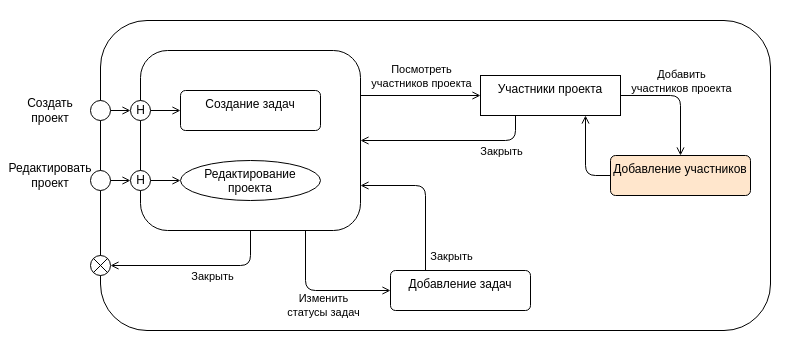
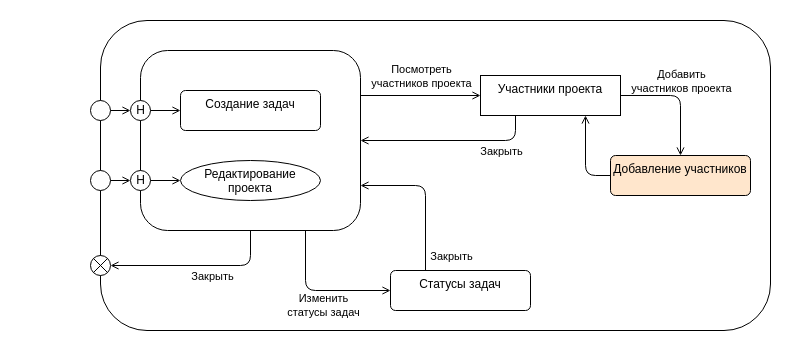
  <mxCell id="0" />
  <mxCell id="1" parent="0" />
  <mxCell id="2" value="" style="rounded=1;whiteSpace=wrap;html=1;" vertex="1" parent="1"><mxGeometry x="100" y="20" width="670" height="310" as="geometry" /></mxCell>
  <mxCell id="3" value="" style="rounded=1;whiteSpace=wrap;html=1;" vertex="1" parent="1"><mxGeometry x="140" y="50" width="220" height="180" as="geometry" /></mxCell>
  <mxCell id="4" value="Создание задач" style="html=1;align=center;verticalAlign=top;rounded=1;absoluteArcSize=1;arcSize=10;dashed=0;whiteSpace=wrap;" vertex="1" parent="1"><mxGeometry x="180" y="90" width="140" height="40" as="geometry" /></mxCell>
  <mxCell id="5" value="Редактирование проекта" style="ellipse;html=1;align=center;verticalAlign=top;absoluteArcSize=1;arcSize=10;dashed=0;whiteSpace=wrap;" vertex="1" parent="1"><mxGeometry x="180" y="160" width="140" height="40" as="geometry" /></mxCell>
  <mxCell id="6" value="H" style="ellipse;html=1;" vertex="1" parent="1"><mxGeometry x="130" y="100" width="20" height="20" as="geometry" /></mxCell>
  <mxCell id="7" value="H" style="ellipse;html=1;" vertex="1" parent="1"><mxGeometry x="130" y="170" width="20" height="20" as="geometry" /></mxCell>
  <mxCell id="8" value="" style="endArrow=open;html=1;rounded=0;exitX=1;exitY=0.5;exitDx=0;exitDy=0;entryX=0;entryY=0.5;entryDx=0;entryDy=0;endFill=0;" edge="1" parent="1" source="6" target="4"><mxGeometry width="50" height="50" relative="1" as="geometry"><mxPoint x="460" y="200" as="sourcePoint" /><mxPoint x="510" y="150" as="targetPoint" /></mxGeometry></mxCell>
  <mxCell id="9" value="" style="endArrow=open;html=1;rounded=0;exitX=1;exitY=0.5;exitDx=0;exitDy=0;entryX=0;entryY=0.5;entryDx=0;entryDy=0;endFill=0;" edge="1" parent="1" source="7" target="5"><mxGeometry width="50" height="50" relative="1" as="geometry"><mxPoint x="160" y="120" as="sourcePoint" /><mxPoint x="190" y="120" as="targetPoint" /></mxGeometry></mxCell>
  <mxCell id="10" value="" style="shape=sumEllipse;perimeter=ellipsePerimeter;html=1;backgroundOutline=1;" vertex="1" parent="1"><mxGeometry x="90" y="255" width="20" height="20" as="geometry" /></mxCell>
  <mxCell id="11" value="" style="ellipse;" vertex="1" parent="1"><mxGeometry x="90" y="100" width="20" height="20" as="geometry" /></mxCell>
  <mxCell id="12" value="" style="ellipse;" vertex="1" parent="1"><mxGeometry x="90" y="170" width="20" height="20" as="geometry" /></mxCell>
- <mxCell id="13" value="Создать проект" style="text;html=1;strokeColor=none;fillColor=none;align=center;verticalAlign=middle;whiteSpace=wrap;rounded=0;" vertex="1" parent="1"><mxGeometry x="20" y="95" width="60" height="30" as="geometry" /></mxCell>
- <mxCell id="14" value="Редактировать проект" style="text;html=1;strokeColor=none;fillColor=none;align=center;verticalAlign=middle;whiteSpace=wrap;rounded=0;" vertex="1" parent="1"><mxGeometry x="20" y="160" width="60" height="30" as="geometry" /></mxCell>
  <mxCell id="15" value="" style="endArrow=open;html=1;rounded=0;exitX=1;exitY=0.5;exitDx=0;exitDy=0;entryX=0;entryY=0.5;entryDx=0;entryDy=0;endFill=0;" edge="1" parent="1" source="12" target="7"><mxGeometry width="50" height="50" relative="1" as="geometry"><mxPoint x="160" y="190" as="sourcePoint" /><mxPoint x="190" y="190" as="targetPoint" /></mxGeometry></mxCell>
  <mxCell id="16" value="" style="endArrow=open;html=1;rounded=0;exitX=1;exitY=0.5;exitDx=0;exitDy=0;entryX=0;entryY=0.5;entryDx=0;entryDy=0;endFill=0;" edge="1" parent="1" source="11" target="6"><mxGeometry width="50" height="50" relative="1" as="geometry"><mxPoint x="120" y="190" as="sourcePoint" /><mxPoint x="140" y="190" as="targetPoint" /></mxGeometry></mxCell>
  <mxCell id="17" value="" style="endArrow=open;html=1;rounded=1;exitX=0.5;exitY=1;exitDx=0;exitDy=0;entryX=1;entryY=0.5;entryDx=0;entryDy=0;endFill=0;curved=0;" edge="1" parent="1" source="3" target="10"><mxGeometry width="50" height="50" relative="1" as="geometry"><mxPoint x="120" y="120" as="sourcePoint" /><mxPoint x="140" y="120" as="targetPoint" /><Array as="points"><mxPoint x="250" y="265" /></Array></mxGeometry></mxCell>
  <mxCell id="18" value="Закрыть" style="edgeLabel;html=1;align=center;verticalAlign=middle;resizable=0;points=[];" vertex="1" connectable="0" parent="17"><mxGeometry x="-0.412" y="1" relative="1" as="geometry"><mxPoint x="-23" y="9" as="offset" /></mxGeometry></mxCell>
- <mxCell id="19" value="Добавление задач" style="html=1;align=center;verticalAlign=top;rounded=1;absoluteArcSize=1;arcSize=10;dashed=0;whiteSpace=wrap;" vertex="1" parent="1"><mxGeometry x="390" y="270" width="140" height="40" as="geometry" /></mxCell>
+ <mxCell id="19" value="Статусы задач" style="html=1;align=center;verticalAlign=top;rounded=1;absoluteArcSize=1;arcSize=10;dashed=0;whiteSpace=wrap;" vertex="1" parent="1"><mxGeometry x="390" y="270" width="140" height="40" as="geometry" /></mxCell>
  <mxCell id="20" value="" style="endArrow=open;html=1;rounded=1;exitX=0.75;exitY=1;exitDx=0;exitDy=0;entryX=0;entryY=0.5;entryDx=0;entryDy=0;endFill=0;curved=0;" edge="1" parent="1" source="3" target="19"><mxGeometry width="50" height="50" relative="1" as="geometry"><mxPoint x="160" y="190" as="sourcePoint" /><mxPoint x="190" y="190" as="targetPoint" /><Array as="points"><mxPoint x="305" y="290" /></Array></mxGeometry></mxCell>
  <mxCell id="21" value="Изменить&lt;br&gt;статусы задач" style="edgeLabel;html=1;align=center;verticalAlign=middle;resizable=0;points=[];" vertex="1" connectable="0" parent="20"><mxGeometry x="-0.124" relative="1" as="geometry"><mxPoint x="13" y="14" as="offset" /></mxGeometry></mxCell>
  <mxCell id="22" value="" style="endArrow=open;html=1;rounded=1;exitX=0.25;exitY=0;exitDx=0;exitDy=0;entryX=1;entryY=0.75;entryDx=0;entryDy=0;endFill=0;curved=0;" edge="1" parent="1" source="19" target="3"><mxGeometry width="50" height="50" relative="1" as="geometry"><mxPoint x="260" y="240" as="sourcePoint" /><mxPoint x="120" y="275" as="targetPoint" /><Array as="points"><mxPoint x="425" y="185" /></Array></mxGeometry></mxCell>
  <mxCell id="23" value="Закрыть" style="edgeLabel;html=1;align=center;verticalAlign=middle;resizable=0;points=[];" vertex="1" connectable="0" parent="22"><mxGeometry x="-0.412" y="1" relative="1" as="geometry"><mxPoint x="26" y="29" as="offset" /></mxGeometry></mxCell>
  <mxCell id="24" value="Участники проекта" style="html=1;align=center;verticalAlign=top;absoluteArcSize=1;arcSize=10;dashed=0;whiteSpace=wrap;rounded=0;" vertex="1" parent="1"><mxGeometry x="480" y="75" width="140" height="40" as="geometry" /></mxCell>
  <mxCell id="25" value="" style="endArrow=open;html=1;rounded=0;exitX=1;exitY=0.25;exitDx=0;exitDy=0;entryX=0;entryY=0.5;entryDx=0;entryDy=0;endFill=0;" edge="1" parent="1" source="3" target="24"><mxGeometry width="50" height="50" relative="1" as="geometry"><mxPoint x="160" y="120" as="sourcePoint" /><mxPoint x="190" y="120" as="targetPoint" /></mxGeometry></mxCell>
  <mxCell id="26" value="Посмотреть&lt;br&gt;участников проекта" style="edgeLabel;html=1;align=center;verticalAlign=middle;resizable=0;points=[];" vertex="1" connectable="0" parent="25"><mxGeometry x="-0.127" relative="1" as="geometry"><mxPoint x="8" y="-20" as="offset" /></mxGeometry></mxCell>
  <mxCell id="27" value="" style="endArrow=open;html=1;rounded=1;exitX=0.25;exitY=1;exitDx=0;exitDy=0;entryX=1;entryY=0.5;entryDx=0;entryDy=0;endFill=0;curved=0;" edge="1" parent="1" source="24" target="3"><mxGeometry width="50" height="50" relative="1" as="geometry"><mxPoint x="435" y="280" as="sourcePoint" /><mxPoint x="370" y="195" as="targetPoint" /><Array as="points"><mxPoint x="515" y="140" /></Array></mxGeometry></mxCell>
  <mxCell id="28" value="Закрыть" style="edgeLabel;html=1;align=center;verticalAlign=middle;resizable=0;points=[];" vertex="1" connectable="0" parent="27"><mxGeometry x="-0.412" y="1" relative="1" as="geometry"><mxPoint x="13" y="9" as="offset" /></mxGeometry></mxCell>
  <mxCell id="29" value="Добавление участников" style="html=1;align=center;verticalAlign=top;rounded=1;absoluteArcSize=1;arcSize=10;dashed=0;whiteSpace=wrap;fillColor=#ffe6cc;" vertex="1" parent="1"><mxGeometry x="610" y="155" width="140" height="40" as="geometry" /></mxCell>
  <mxCell id="30" value="" style="endArrow=open;html=1;rounded=1;exitX=1;exitY=0.5;exitDx=0;exitDy=0;entryX=0.5;entryY=0;entryDx=0;entryDy=0;endFill=0;curved=0;" edge="1" parent="1" source="24" target="29"><mxGeometry width="50" height="50" relative="1" as="geometry"><mxPoint x="525" y="125" as="sourcePoint" /><mxPoint x="370" y="150" as="targetPoint" /><Array as="points"><mxPoint x="680" y="95" /></Array></mxGeometry></mxCell>
  <mxCell id="31" value="Добавить&lt;br&gt;участников проекта" style="edgeLabel;html=1;align=center;verticalAlign=middle;resizable=0;points=[];" vertex="1" connectable="0" parent="30"><mxGeometry x="-0.412" y="1" relative="1" as="geometry"><mxPoint x="25" y="-14" as="offset" /></mxGeometry></mxCell>
  <mxCell id="32" value="" style="endArrow=open;html=1;rounded=1;exitX=0;exitY=0.5;exitDx=0;exitDy=0;entryX=0.75;entryY=1;entryDx=0;entryDy=0;endFill=0;curved=0;" edge="1" parent="1" source="29" target="24"><mxGeometry width="50" height="50" relative="1" as="geometry"><mxPoint x="160" y="120" as="sourcePoint" /><mxPoint x="190" y="120" as="targetPoint" /><Array as="points"><mxPoint x="585" y="175" /></Array></mxGeometry></mxCell>
